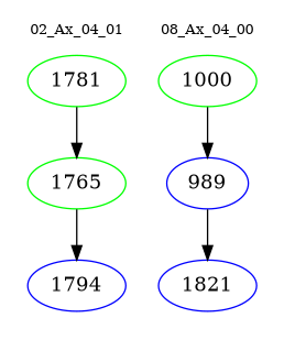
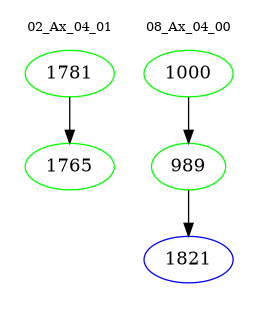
  digraph {
    node [color=green]
    edge [color=black]
    n1 [label=1781]
    n2 [label=1765]
-   n3 [color=blue label=1794]
    n4 [label=1000]
-   n5 [color=blue label=989]
+   n5 [label=989]
    n6 [color=blue label=1821]
    subgraph cluster_1 {
      color=white
      fontsize=10
      label="02_Ax_04_01"
      n1
      n2
-     n3
    }
    subgraph cluster_2 {
      color=white
      fontsize=10
      label="08_Ax_04_00"
      n4
      n5
      n6
    }
    n1 -> n2
-   n2 -> n3
    n4 -> n5
    n5 -> n6
  }
